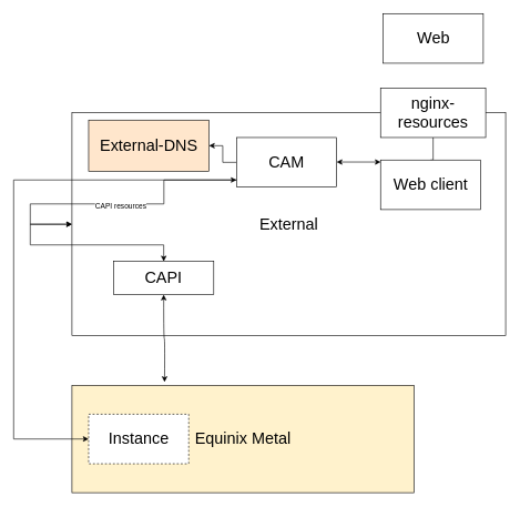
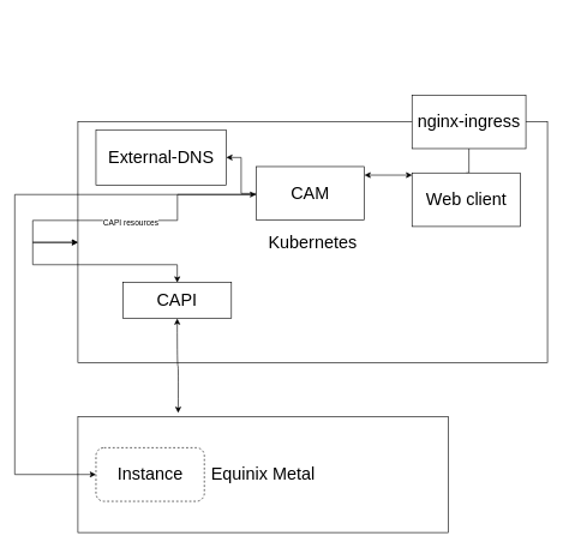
  <mxCell id="0" />
  <mxCell id="1" parent="0" />
- <mxCell id="2" value="External" style="rounded=0;whiteSpace=wrap;html=1;fontSize=24;" parent="1" vertex="1"><mxGeometry x="107.737" y="168.966" width="652.203" height="335.172" as="geometry" /></mxCell>
+ <mxCell id="2" value="Kubernetes" style="rounded=0;whiteSpace=wrap;html=1;fontSize=24;" parent="1" vertex="1"><mxGeometry x="107.737" y="168.966" width="652.203" height="335.172" as="geometry" /></mxCell>
  <mxCell id="3" style="edgeStyle=orthogonalEdgeStyle;rounded=0;orthogonalLoop=1;jettySize=auto;html=1;exitX=0.5;exitY=0;exitDx=0;exitDy=0;entryX=0.5;entryY=1;entryDx=0;entryDy=0;endArrow=none;" edge="1" parent="1" source="4" target="10"><mxGeometry relative="1" as="geometry" /></mxCell>
  <mxCell id="4" value="Web client" style="rounded=0;whiteSpace=wrap;html=1;fontSize=24;" parent="1" vertex="1"><mxGeometry x="571.796" y="239.997" width="150.508" height="74.483" as="geometry" /></mxCell>
  <mxCell id="5" style="edgeStyle=orthogonalEdgeStyle;rounded=0;orthogonalLoop=1;jettySize=auto;html=1;startArrow=classic;startFill=1;fontSize=24;" parent="1" source="9" edge="1"><mxGeometry x="179.94" y="50" as="geometry"><mxPoint x="572" y="243" as="targetPoint" /><Array as="points"><mxPoint x="572" y="243" /></Array></mxGeometry></mxCell>
  <mxCell id="6" style="edgeStyle=orthogonalEdgeStyle;rounded=0;orthogonalLoop=1;jettySize=auto;html=1;entryX=0;entryY=0.5;entryDx=0;entryDy=0;startArrow=classic;startFill=1;fontSize=24;" parent="1" source="9" target="2" edge="1"><mxGeometry x="179.94" y="50" as="geometry"><Array as="points"><mxPoint x="246" y="270" /><mxPoint x="246" y="306" /><mxPoint x="45" y="306" /><mxPoint x="45" y="337" /></Array></mxGeometry></mxCell>
  <mxCell id="7" value="CAPI resources" style="edgeLabel;html=1;align=center;verticalAlign=middle;resizable=0;points=[];" parent="6" vertex="1" connectable="0"><mxGeometry x="0.068" y="3" relative="1" as="geometry"><mxPoint x="24" as="offset" /></mxGeometry></mxCell>
  <mxCell id="8" style="edgeStyle=orthogonalEdgeStyle;rounded=0;orthogonalLoop=1;jettySize=auto;html=1;entryX=1;entryY=0.5;entryDx=0;entryDy=0;" edge="1" parent="1" source="9" target="18"><mxGeometry relative="1" as="geometry" /></mxCell>
- <mxCell id="9" value="CAM" style="rounded=0;whiteSpace=wrap;html=1;fontSize=24;" parent="1" vertex="1"><mxGeometry x="355.248" y="206.197" width="150.508" height="74.483" as="geometry" /></mxCell>
- <mxCell id="10" value="nginx-resources" style="rounded=0;whiteSpace=wrap;html=1;fontSize=24;" parent="1" vertex="1"><mxGeometry x="571.8" y="131.72" width="158.14" height="74.48" as="geometry" /></mxCell>
+ <mxCell id="9" value="CAM" style="rounded=0;whiteSpace=wrap;html=1;fontSize=24;" parent="1" vertex="1"><mxGeometry x="355.248" y="231.197" width="150.508" height="74.483" as="geometry" /></mxCell>
+ <mxCell id="10" value="nginx-ingress" style="rounded=0;whiteSpace=wrap;html=1;fontSize=24;" parent="1" vertex="1"><mxGeometry x="571.8" y="131.72" width="158.14" height="74.48" as="geometry" /></mxCell>
  <mxCell id="11" style="edgeStyle=orthogonalEdgeStyle;orthogonalLoop=1;jettySize=auto;html=1;startArrow=classic;startFill=1;curved=1;fontSize=24;" parent="1" source="13" edge="1"><mxGeometry x="179.94" y="50" as="geometry"><mxPoint x="246.957" y="573.655" as="targetPoint" /></mxGeometry></mxCell>
  <mxCell id="12" style="edgeStyle=orthogonalEdgeStyle;rounded=0;orthogonalLoop=1;jettySize=auto;html=1;entryX=0;entryY=0.5;entryDx=0;entryDy=0;startArrow=classic;startFill=1;fontSize=24;" parent="1" source="13" target="2" edge="1"><mxGeometry x="179.94" y="50" as="geometry"><Array as="points"><mxPoint x="245.703" y="367.586" /><mxPoint x="45.025" y="367.586" /><mxPoint x="45.025" y="336.552" /></Array></mxGeometry></mxCell>
  <mxCell id="13" value="CAPI" style="rounded=0;whiteSpace=wrap;html=1;fontSize=24;" parent="1" vertex="1"><mxGeometry x="170.448" y="392.414" width="150.508" height="50" as="geometry" /></mxCell>
- <mxCell id="14" value="Equinix Metal" style="rounded=0;whiteSpace=wrap;html=1;fontSize=24;fillColor=#fff2cc;" parent="1" vertex="1"><mxGeometry x="107.737" y="578.621" width="514.237" height="161.379" as="geometry" /></mxCell>
- <mxCell id="15" value="Instance" style="rounded=0;whiteSpace=wrap;html=1;dashed=1;fontSize=24;" parent="1" vertex="1"><mxGeometry x="132.821" y="622.069" width="150.508" height="74.483" as="geometry" /></mxCell>
- <mxCell id="16" value="Web" style="rounded=0;whiteSpace=wrap;html=1;fontSize=24;" parent="1" vertex="1"><mxGeometry x="575.804" y="20" width="150.508" height="74.483" as="geometry" /></mxCell>
+ <mxCell id="14" value="Equinix Metal" style="rounded=0;whiteSpace=wrap;html=1;fontSize=24;" parent="1" vertex="1"><mxGeometry x="107.737" y="578.621" width="514.237" height="161.379" as="geometry" /></mxCell>
+ <mxCell id="15" value="Instance" style="whiteSpace=wrap;html=1;dashed=1;fontSize=24;rounded=1;" parent="1" vertex="1"><mxGeometry x="132.821" y="622.069" width="150.508" height="74.483" as="geometry" /></mxCell>
  <mxCell id="17" style="edgeStyle=orthogonalEdgeStyle;rounded=0;orthogonalLoop=1;jettySize=auto;html=1;entryX=0;entryY=0.5;entryDx=0;entryDy=0;startArrow=none;startFill=0;fontSize=24;" parent="1" source="9" target="15" edge="1"><mxGeometry x="179.94" y="50" as="geometry"><Array as="points"><mxPoint x="20" y="270" /><mxPoint x="20" y="659" /></Array></mxGeometry></mxCell>
- <mxCell id="18" value="&lt;font style=&quot;font-size: 24px&quot;&gt;External-DNS&lt;/font&gt;" style="rounded=0;whiteSpace=wrap;html=1;fillColor=#ffe6cc;" vertex="1" parent="1"><mxGeometry x="132.82" y="180" width="181" height="76.9" as="geometry" /></mxCell>
+ <mxCell id="18" value="&lt;font style=&quot;font-size: 24px&quot;&gt;External-DNS&lt;/font&gt;" style="rounded=0;whiteSpace=wrap;html=1;" vertex="1" parent="1"><mxGeometry x="132.82" y="180" width="181" height="76.9" as="geometry" /></mxCell>
